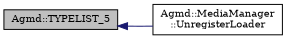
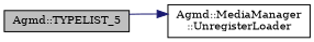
  digraph {
    rankdir=LR
    fontname="DejaVu Serif"
    node [color=black fontname="DejaVu Serif" fontsize=10 shape=record style=filled]
    n1 [fillcolor=grey75 fontcolor=black height=0.2 label="Agmd::TYPELIST_5" width=0.4]
    n2 [fillcolor=white height=0.2 label="Agmd::MediaManager\l::UnregisterLoader" width=0.4]
-   n1 -> n2 [color=midnightblue dir=back fontname="DejaVu Serif" fontsize=10 labelfontname=Helvetica labelfontsize=10 style=solid]
+   n2 -> n1 [color=midnightblue dir=back fontname="DejaVu Serif" fontsize=10 labelfontname=Helvetica labelfontsize=10 style=solid]
  }
